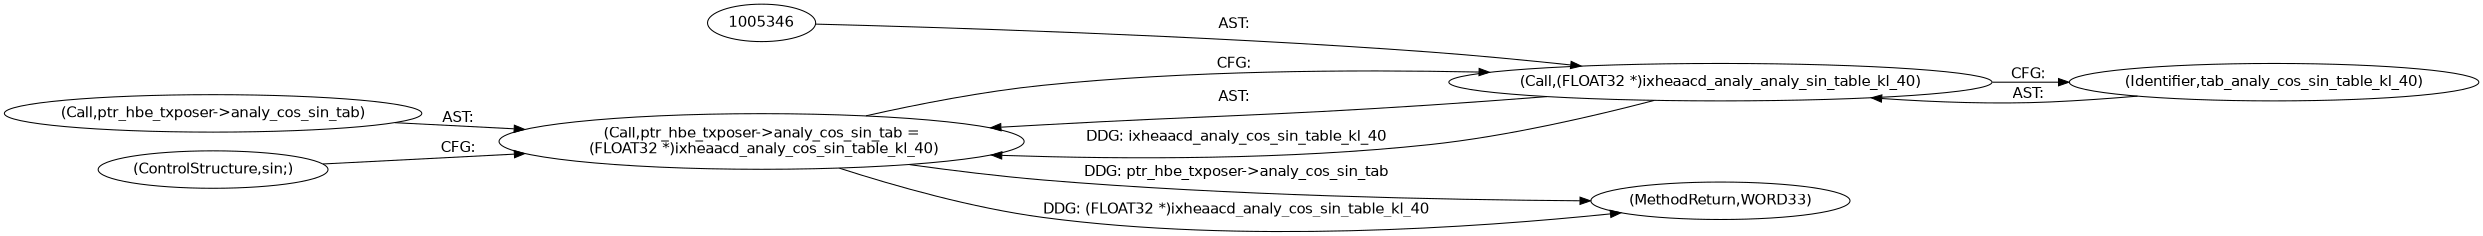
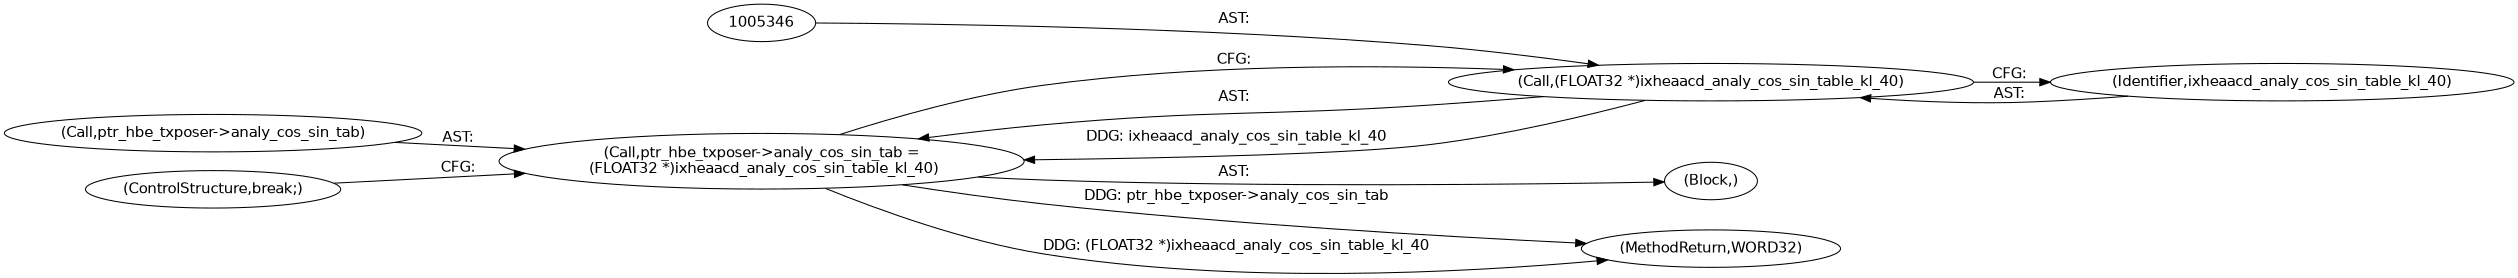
  digraph {
    fontname="DejaVu Sans"
    rankdir=LR
    node [fontname="DejaVu Sans"]
    edge [fontname="DejaVu Sans"]
    n1 [label="(Call,ptr_hbe_txposer->analy_cos_sin_tab =\n (FLOAT32 *)ixheaacd_analy_cos_sin_table_kl_40)"]
-   n2 [label="(Call,(FLOAT32 *)ixheaacd_analy_analy_sin_table_kl_40)"]
-   n4 [label="(MethodReturn,WORD33)"]
-   n5 [label="(Identifier,tab_analy_cos_sin_table_kl_40)"]
+   n2 [label="(Call,(FLOAT32 *)ixheaacd_analy_cos_sin_table_kl_40)"]
+   n3 [label="(Block,)"]
+   n4 [label="(MethodReturn,WORD32)"]
+   n5 [label="(Identifier,ixheaacd_analy_cos_sin_table_kl_40)"]
    n6 [label="(Call,ptr_hbe_txposer->analy_cos_sin_tab)"]
-   n7 [label="(ControlStructure,sin;)"]
+   n7 [label="(ControlStructure,break;)"]
    n8 [label=1005346]
    n1 -> n2 [label="CFG: "]
+   n1 -> n3 [label="AST: "]
    n1 -> n4 [label="DDG: ptr_hbe_txposer->analy_cos_sin_tab"]
    n1 -> n4 [label="DDG: (FLOAT32 *)ixheaacd_analy_cos_sin_table_kl_40"]
    n2 -> n1 [label="AST: "]
    n2 -> n1 [label="DDG: ixheaacd_analy_cos_sin_table_kl_40"]
    n2 -> n5 [label="CFG: "]
    n5 -> n2 [label="AST: "]
    n6 -> n1 [label="AST: "]
    n7 -> n1 [label="CFG: "]
    n8 -> n2 [label="AST: "]
  }
